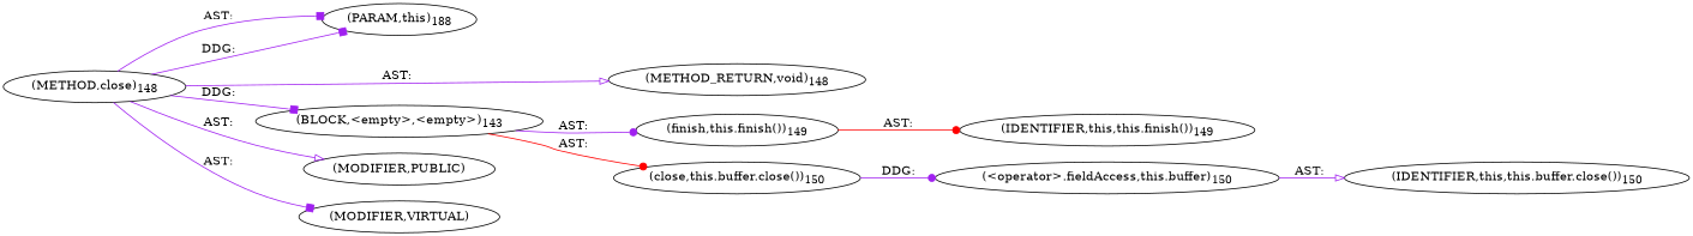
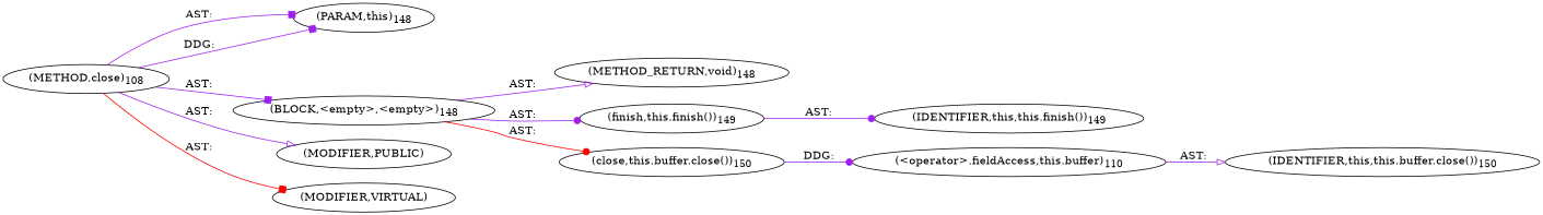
  digraph {
    rankdir=LR
    edge [arrowhead=box color=purple]
-   n1 [label=<(METHOD,close)<SUB>148</SUB>>]
-   n2 [label=<(PARAM,this)<SUB>188</SUB>>]
-   n3 [label=<(BLOCK,&lt;empty&gt;,&lt;empty&gt;)<SUB>143</SUB>>]
+   n1 [label=<(METHOD,close)<SUB>108</SUB>>]
+   n2 [label=<(PARAM,this)<SUB>148</SUB>>]
+   n3 [label=<(BLOCK,&lt;empty&gt;,&lt;empty&gt;)<SUB>148</SUB>>]
    n4 [label=<(MODIFIER,PUBLIC)>]
    n5 [label=<(MODIFIER,VIRTUAL)>]
    n6 [label=<(METHOD_RETURN,void)<SUB>148</SUB>>]
    n7 [label=<(finish,this.finish())<SUB>149</SUB>>]
    n8 [label=<(close,this.buffer.close())<SUB>150</SUB>>]
    n9 [label=<(IDENTIFIER,this,this.finish())<SUB>149</SUB>>]
-   n10 [label=<(&lt;operator&gt;.fieldAccess,this.buffer)<SUB>150</SUB>>]
+   n10 [label=<(&lt;operator&gt;.fieldAccess,this.buffer)<SUB>110</SUB>>]
    n11 [label=<(IDENTIFIER,this,this.buffer.close())<SUB>150</SUB>>]
    n1 -> n2 [label="AST: "]
    n1 -> n2 [label="DDG: "]
-   n1 -> n3 [label="DDG: "]
+   n1 -> n3 [label="AST: "]
    n1 -> n4 [arrowhead=onormal label="AST: "]
-   n1 -> n5 [label="AST: "]
-   n1 -> n6 [arrowhead=onormal label="AST: "]
+   n1 -> n5 [color=red label="AST: "]
+   n3 -> n6 [arrowhead=onormal label="AST: "]
    n3 -> n7 [arrowhead=dot label="AST: "]
    n3 -> n8 [arrowhead=dot color=red label="AST: "]
-   n7 -> n9 [arrowhead=dot color=red label="AST: "]
+   n7 -> n9 [arrowhead=dot label="AST: "]
    n8 -> n10 [arrowhead=dot label="DDG: "]
    n10 -> n11 [arrowhead=onormal label="AST: "]
  }
